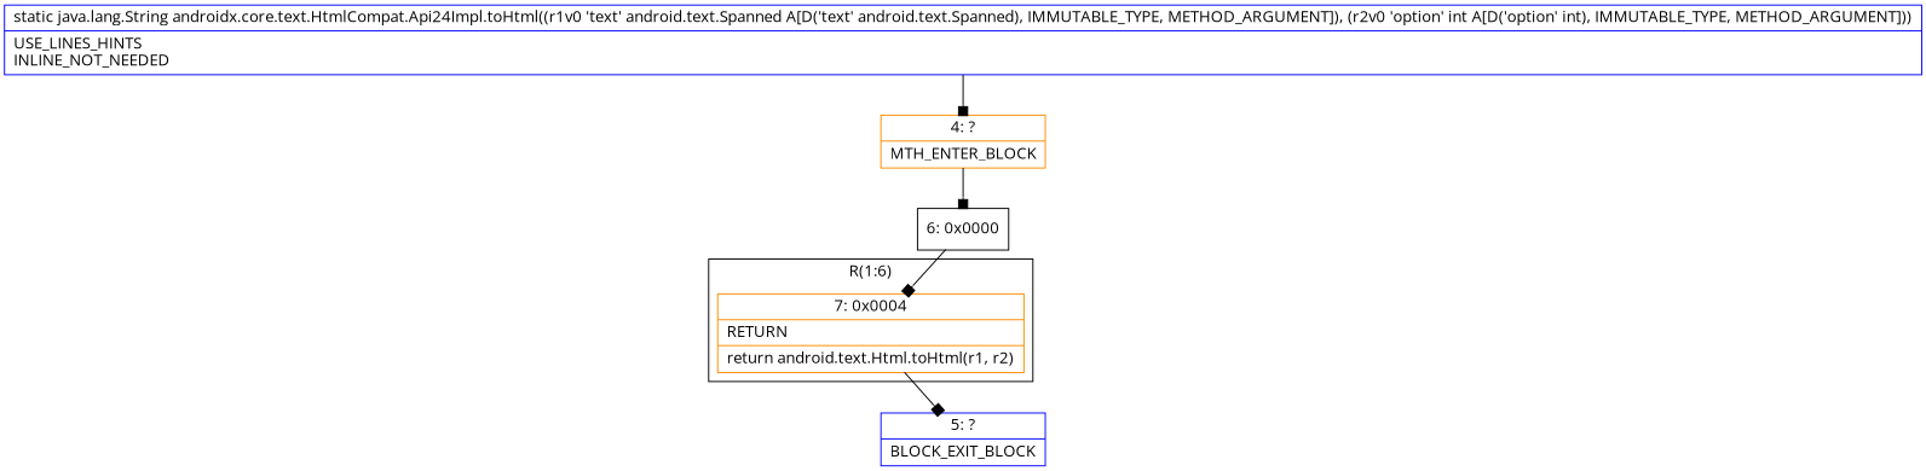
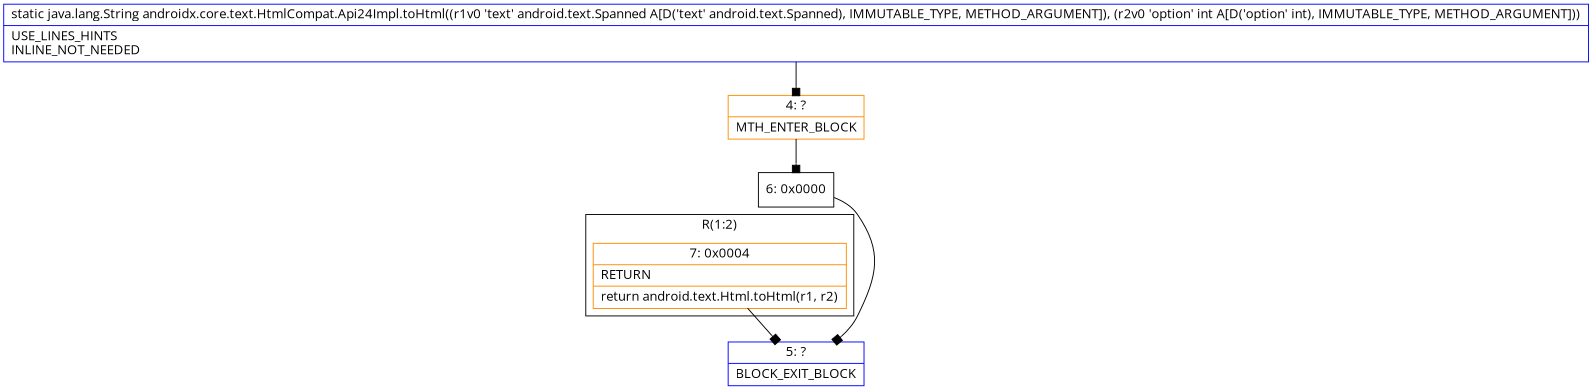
  digraph {
    fontname="Open Sans"
    node [color=darkorange fontname="Open Sans" shape=record]
    edge [arrowhead=box fontname="Open Sans"]
    n1 [label="{7\:\ 0x0004|RETURN\l|return android.text.Html.toHtml(r1, r2)\l}"]
    n2 [color=blue label="{5\:\ ?|BLOCK_EXIT_BLOCK\l}"]
    n3 [label="{4\:\ ?|MTH_ENTER_BLOCK\l}"]
    n4 [color=black label="{6\:\ 0x0000}"]
    n5 [color=blue label="{static java.lang.String androidx.core.text.HtmlCompat.Api24Impl.toHtml((r1v0 'text' android.text.Spanned A[D('text' android.text.Spanned), IMMUTABLE_TYPE, METHOD_ARGUMENT]), (r2v0 'option' int A[D('option' int), IMMUTABLE_TYPE, METHOD_ARGUMENT]))  | USE_LINES_HINTS\lINLINE_NOT_NEEDED\l}"]
    subgraph cluster_1 {
-     label="R(1:6)"
+     label="R(1:2)"
      n1
    }
    n1 -> n2
    n3 -> n4
-   n4 -> n1
+   n4 -> n2
    n5 -> n3
  }
